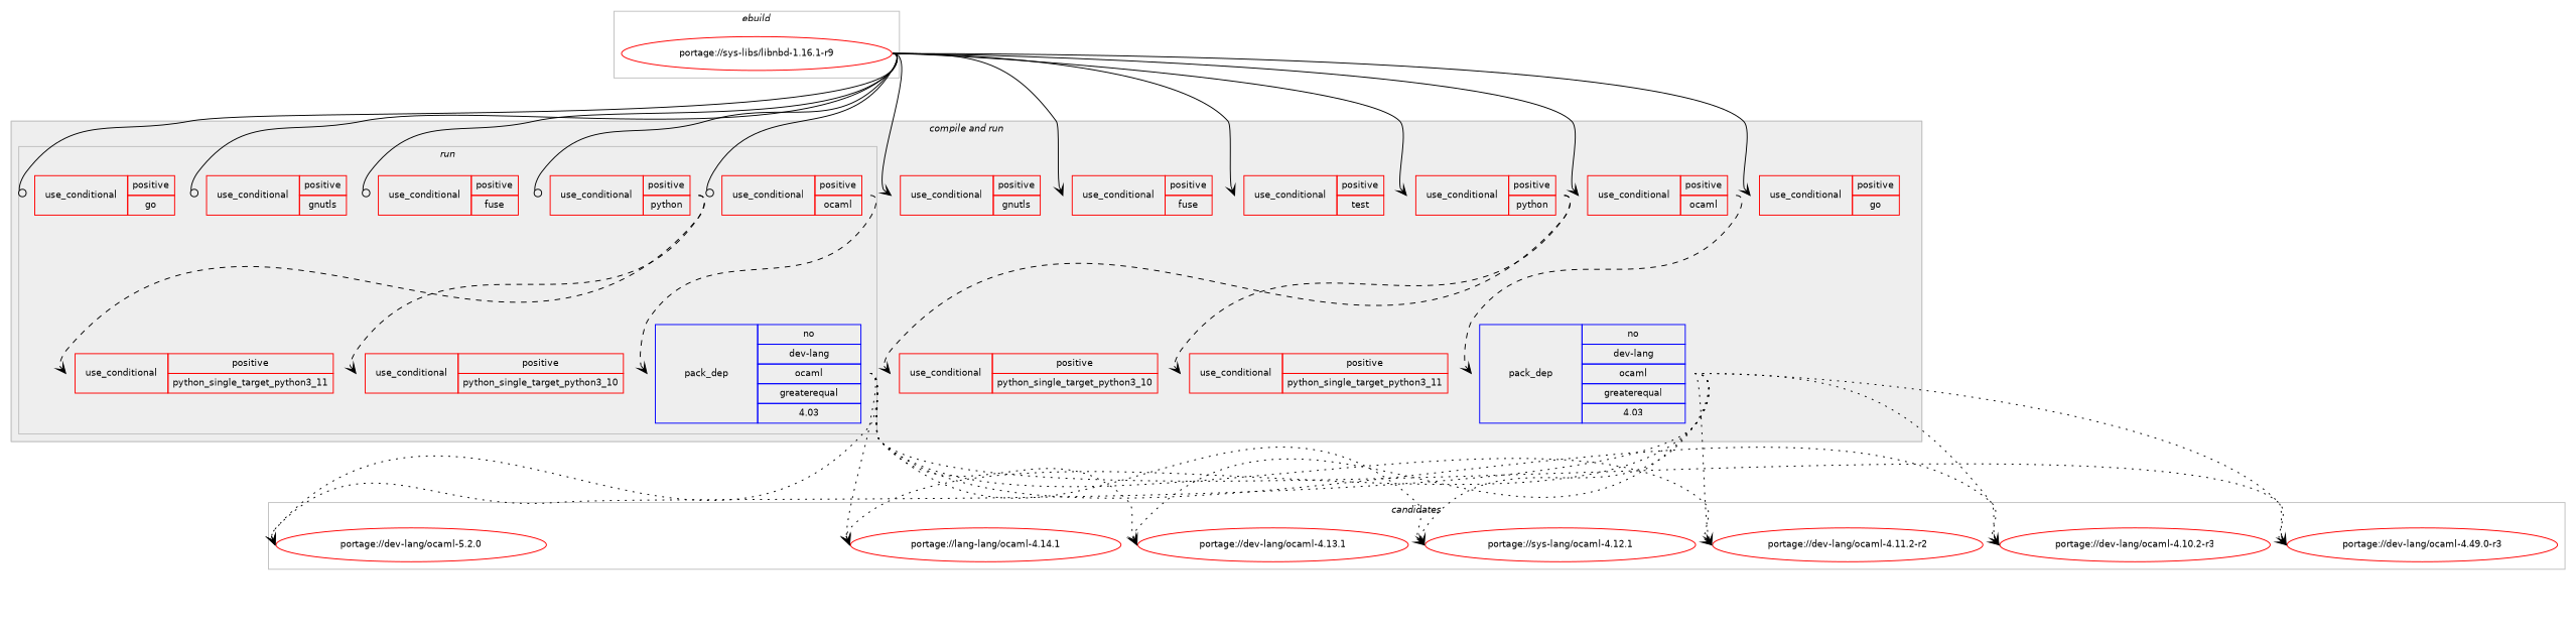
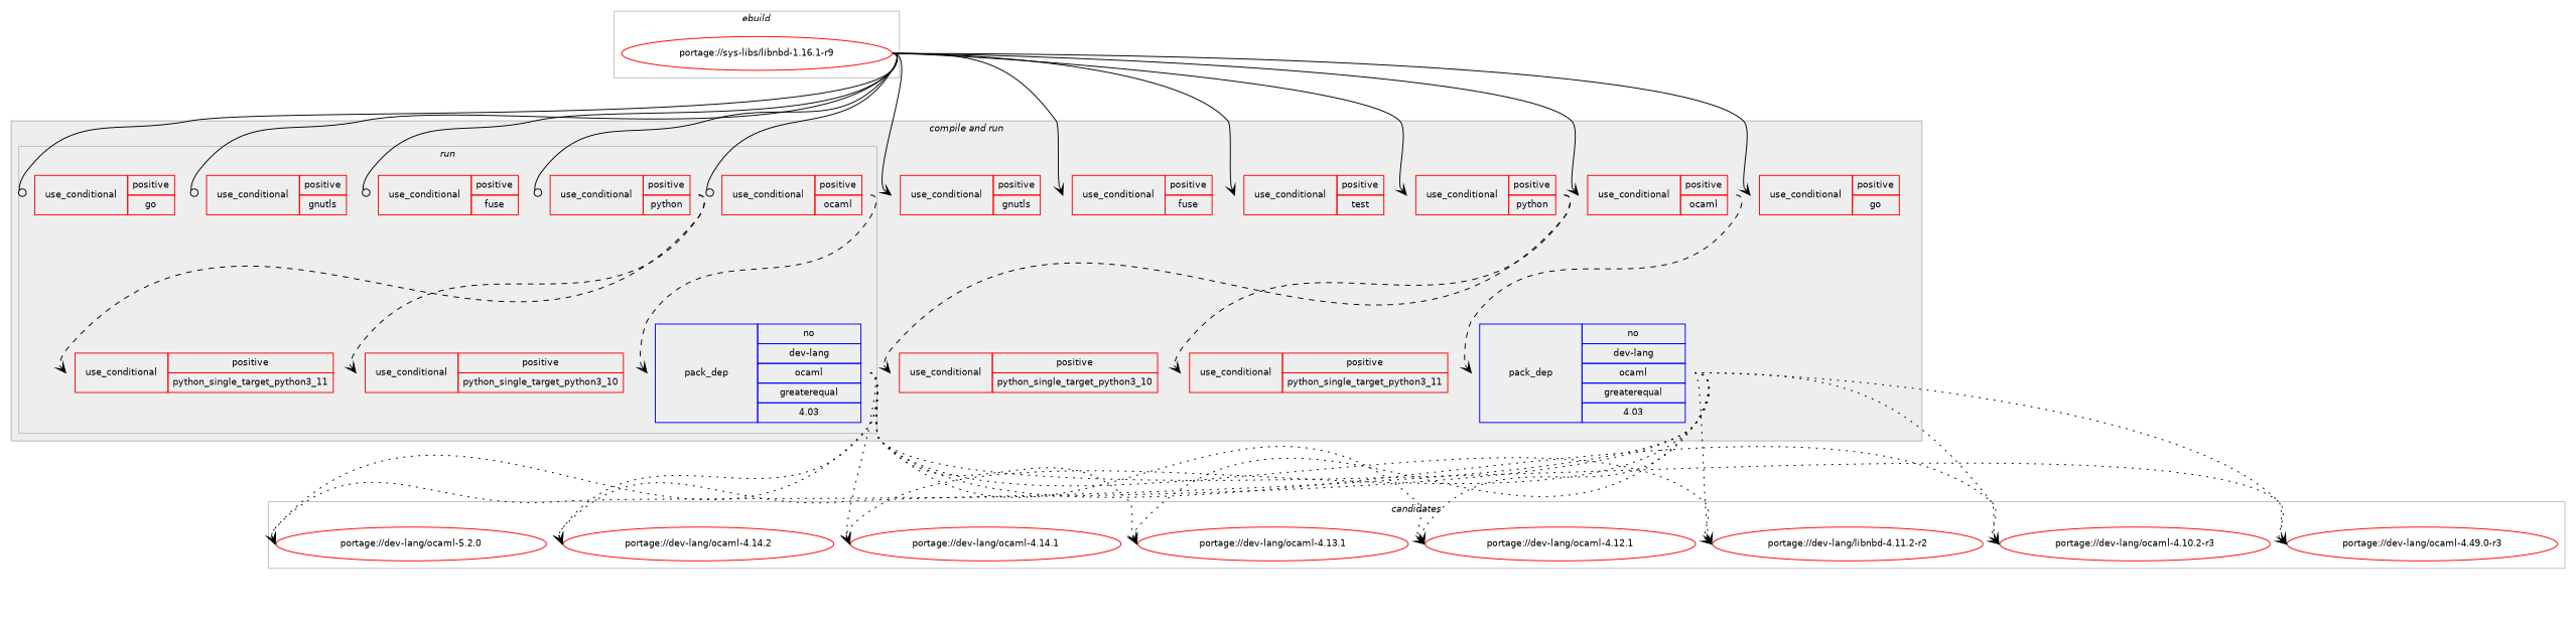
  digraph {
    compound=true
    concentrate=true
    fontname="DejaVu Sans"
    fontsize=10
    newrank=true
    rankdir=TB
    ranksep=1.5
    node [color=red fontname="DejaVu Sans" fontsize=10 shape=none]
    edge [arrowhead=vee fontname="DejaVu Sans" headport=w style=dotted tailport=e weight=20]
    n1 [label="portage://sys-libs/libnbd-1.16.1-r9" width=4 shape=""]
    n2 [label=<<TABLE BORDER="0" CELLBORDER="1" CELLSPACING="0" CELLPADDING="4"><TR><TD ROWSPAN="3" CELLPADDING="10">use_conditional</TD></TR><TR><TD>positive</TD></TR><TR><TD>fuse</TD></TR></TABLE>>]
    n3 [label=<<TABLE BORDER="0" CELLBORDER="1" CELLSPACING="0" CELLPADDING="4"><TR><TD ROWSPAN="3" CELLPADDING="10">use_conditional</TD></TR><TR><TD>positive</TD></TR><TR><TD>gnutls</TD></TR></TABLE>>]
    n4 [label=<<TABLE BORDER="0" CELLBORDER="1" CELLSPACING="0" CELLPADDING="4"><TR><TD ROWSPAN="3" CELLPADDING="10">use_conditional</TD></TR><TR><TD>positive</TD></TR><TR><TD>go</TD></TR></TABLE>>]
    n5 [color=blue label=<<TABLE BORDER="0" CELLBORDER="1" CELLSPACING="0" CELLPADDING="4" WIDTH="220"><TR><TD ROWSPAN="6" CELLPADDING="30">pack_dep</TD></TR><TR><TD WIDTH="110">no</TD></TR><TR><TD>dev-lang</TD></TR><TR><TD>ocaml</TD></TR><TR><TD>greaterequal</TD></TR><TR><TD>4.03</TD></TR></TABLE>>]
    n6 [label=<<TABLE BORDER="0" CELLBORDER="1" CELLSPACING="0" CELLPADDING="4"><TR><TD ROWSPAN="3" CELLPADDING="10">use_conditional</TD></TR><TR><TD>positive</TD></TR><TR><TD>ocaml</TD></TR></TABLE>>]
    n7 [label=<<TABLE BORDER="0" CELLBORDER="1" CELLSPACING="0" CELLPADDING="4"><TR><TD ROWSPAN="3" CELLPADDING="10">use_conditional</TD></TR><TR><TD>positive</TD></TR><TR><TD>python_single_target_python3_10</TD></TR></TABLE>>]
    n8 [label=<<TABLE BORDER="0" CELLBORDER="1" CELLSPACING="0" CELLPADDING="4"><TR><TD ROWSPAN="3" CELLPADDING="10">use_conditional</TD></TR><TR><TD>positive</TD></TR><TR><TD>python_single_target_python3_11</TD></TR></TABLE>>]
    n9 [label=<<TABLE BORDER="0" CELLBORDER="1" CELLSPACING="0" CELLPADDING="4"><TR><TD ROWSPAN="3" CELLPADDING="10">use_conditional</TD></TR><TR><TD>positive</TD></TR><TR><TD>python</TD></TR></TABLE>>]
    n10 [label=<<TABLE BORDER="0" CELLBORDER="1" CELLSPACING="0" CELLPADDING="4"><TR><TD ROWSPAN="3" CELLPADDING="10">use_conditional</TD></TR><TR><TD>positive</TD></TR><TR><TD>test</TD></TR></TABLE>>]
    n11 [label=<<TABLE BORDER="0" CELLBORDER="1" CELLSPACING="0" CELLPADDING="4"><TR><TD ROWSPAN="3" CELLPADDING="10">use_conditional</TD></TR><TR><TD>positive</TD></TR><TR><TD>fuse</TD></TR></TABLE>>]
    n12 [label=<<TABLE BORDER="0" CELLBORDER="1" CELLSPACING="0" CELLPADDING="4"><TR><TD ROWSPAN="3" CELLPADDING="10">use_conditional</TD></TR><TR><TD>positive</TD></TR><TR><TD>gnutls</TD></TR></TABLE>>]
    n13 [label=<<TABLE BORDER="0" CELLBORDER="1" CELLSPACING="0" CELLPADDING="4"><TR><TD ROWSPAN="3" CELLPADDING="10">use_conditional</TD></TR><TR><TD>positive</TD></TR><TR><TD>go</TD></TR></TABLE>>]
    n14 [color=blue label=<<TABLE BORDER="0" CELLBORDER="1" CELLSPACING="0" CELLPADDING="4" WIDTH="220"><TR><TD ROWSPAN="6" CELLPADDING="30">pack_dep</TD></TR><TR><TD WIDTH="110">no</TD></TR><TR><TD>dev-lang</TD></TR><TR><TD>ocaml</TD></TR><TR><TD>greaterequal</TD></TR><TR><TD>4.03</TD></TR></TABLE>>]
    n15 [label=<<TABLE BORDER="0" CELLBORDER="1" CELLSPACING="0" CELLPADDING="4"><TR><TD ROWSPAN="3" CELLPADDING="10">use_conditional</TD></TR><TR><TD>positive</TD></TR><TR><TD>ocaml</TD></TR></TABLE>>]
    n16 [label=<<TABLE BORDER="0" CELLBORDER="1" CELLSPACING="0" CELLPADDING="4"><TR><TD ROWSPAN="3" CELLPADDING="10">use_conditional</TD></TR><TR><TD>positive</TD></TR><TR><TD>python_single_target_python3_10</TD></TR></TABLE>>]
    n17 [label=<<TABLE BORDER="0" CELLBORDER="1" CELLSPACING="0" CELLPADDING="4"><TR><TD ROWSPAN="3" CELLPADDING="10">use_conditional</TD></TR><TR><TD>positive</TD></TR><TR><TD>python_single_target_python3_11</TD></TR></TABLE>>]
    n18 [label=<<TABLE BORDER="0" CELLBORDER="1" CELLSPACING="0" CELLPADDING="4"><TR><TD ROWSPAN="3" CELLPADDING="10">use_conditional</TD></TR><TR><TD>positive</TD></TR><TR><TD>python</TD></TR></TABLE>>]
    n19 [label="portage://dev-lang/ocaml-4.49.0-r3" width=4 shape=""]
    n20 [label="portage://dev-lang/ocaml-4.10.2-r3" width=4 shape=""]
-   n21 [label="portage://dev-lang/ocaml-4.11.2-r2" width=4 shape=""]
-   n22 [label="portage://sys-lang/ocaml-4.12.1" width=4 shape=""]
+   n21 [label="portage://dev-lang/libnbd-4.11.2-r2" width=4 shape=""]
+   n22 [label="portage://dev-lang/ocaml-4.12.1" width=4 shape=""]
    n23 [label="portage://dev-lang/ocaml-4.13.1" width=4 shape=""]
-   n24 [label="portage://lang-lang/ocaml-4.14.1" width=4 shape=""]
+   n24 [label="portage://dev-lang/ocaml-4.14.1" width=4 shape=""]
+   n25 [label="portage://dev-lang/ocaml-4.14.2" width=4 shape=""]
    n26 [label="portage://dev-lang/ocaml-5.2.0" width=4 shape=""]
    subgraph cluster_1 {
      color=gray
      label=<<i>ebuild</i>>
      rank=same
      n1
    }
    subgraph cluster_2 {
      color=gray
      label=<<i>dependencies</i>>
      subgraph cluster_3 {
        color=gray
        fillcolor="#eeeeee"
        label=<<i>compile</i>>
        style=filled
        subgraph sub_4 {
          color=gray
          fillcolor="#eeeeee"
          label=<<i>compile</i>>
          style=filled
          n2
        }
        subgraph sub_5 {
          color=gray
          fillcolor="#eeeeee"
          label=<<i>compile</i>>
          style=filled
          n3
        }
        subgraph sub_6 {
          color=gray
          fillcolor="#eeeeee"
          label=<<i>compile</i>>
          style=filled
          n4
        }
        subgraph sub_7 {
          color=gray
          fillcolor="#eeeeee"
          label=<<i>compile</i>>
          style=filled
          n6
          subgraph sub_8 {
            color=gray
            fillcolor="#eeeeee"
            label=<<i>compile</i>>
            style=filled
            n5
          }
        }
        subgraph sub_9 {
          color=gray
          fillcolor="#eeeeee"
          label=<<i>compile</i>>
          style=filled
          n9
          subgraph sub_10 {
            color=gray
            fillcolor="#eeeeee"
            label=<<i>compile</i>>
            style=filled
            n7
          }
          subgraph sub_11 {
            color=gray
            fillcolor="#eeeeee"
            label=<<i>compile</i>>
            style=filled
            n8
          }
        }
        subgraph sub_12 {
          color=gray
          fillcolor="#eeeeee"
          label=<<i>compile</i>>
          style=filled
          n10
        }
      }
      subgraph cluster_13 {
        color=gray
        fillcolor="#eeeeee"
        label=<<i>compile and run</i>>
        style=filled
      }
      subgraph cluster_14 {
        color=gray
        fillcolor="#eeeeee"
        label=<<i>run</i>>
        style=filled
        subgraph sub_15 {
          color=gray
          fillcolor="#eeeeee"
          label=<<i>run</i>>
          style=filled
          n11
        }
        subgraph sub_16 {
          color=gray
          fillcolor="#eeeeee"
          label=<<i>run</i>>
          style=filled
          n12
        }
        subgraph sub_17 {
          color=gray
          fillcolor="#eeeeee"
          label=<<i>run</i>>
          style=filled
          n13
        }
        subgraph sub_18 {
          color=gray
          fillcolor="#eeeeee"
          label=<<i>run</i>>
          style=filled
          n15
          subgraph sub_19 {
            color=gray
            fillcolor="#eeeeee"
            label=<<i>run</i>>
            style=filled
            n14
          }
        }
        subgraph sub_20 {
          color=gray
          fillcolor="#eeeeee"
          label=<<i>run</i>>
          style=filled
          n18
          subgraph sub_21 {
            color=gray
            fillcolor="#eeeeee"
            label=<<i>run</i>>
            style=filled
            n16
          }
          subgraph sub_22 {
            color=gray
            fillcolor="#eeeeee"
            label=<<i>run</i>>
            style=filled
            n17
          }
        }
      }
    }
    subgraph cluster_23 {
      color=gray
      label=<<i>candidates</i>>
      rank=same
      subgraph sub_24 {
        color=black
        label=<<i>candidates</i>>
        nodesep=1
        rank=same
        n19
        n20
        n21
        n22
        n23
        n24
+       n25
        n26
      }
      subgraph sub_25 {
        color=black
        label=<<i>candidates</i>>
        nodesep=1
        rank=same
        n19
        n20
        n21
        n22
        n23
        n24
+       n25
        n26
      }
    }
    n1 -> n2 [style=solid]
    n1 -> n3 [style=solid]
    n1 -> n4 [style=solid]
    n1 -> n6 [style=solid]
    n1 -> n9 [style=solid]
    n1 -> n10 [style=solid]
    n1 -> n11 [arrowhead=odot style=solid]
    n1 -> n12 [arrowhead=odot style=solid]
    n1 -> n13 [arrowhead=odot style=solid]
    n1 -> n15 [arrowhead=odot style=solid]
    n1 -> n18 [arrowhead=odot style=solid]
    n5 -> n19 [weight=100]
    n5 -> n20 [weight=100]
    n5 -> n21 [weight=100]
    n5 -> n22 [weight=100]
    n5 -> n23 [weight=100]
    n5 -> n24 [weight=100]
+   n5 -> n25 [weight=100]
    n5 -> n26 [weight=100]
    n6 -> n5 [style=dashed]
    n9 -> n7 [style=dashed]
    n9 -> n8 [style=dashed]
    n14 -> n19 [weight=100]
    n14 -> n20 [weight=100]
    n14 -> n21 [weight=100]
    n14 -> n22 [weight=100]
    n14 -> n23 [weight=100]
    n14 -> n24 [weight=100]
+   n14 -> n25 [weight=100]
    n14 -> n26 [weight=100]
    n15 -> n14 [style=dashed]
    n18 -> n16 [style=dashed]
    n18 -> n17 [style=dashed]
  }
